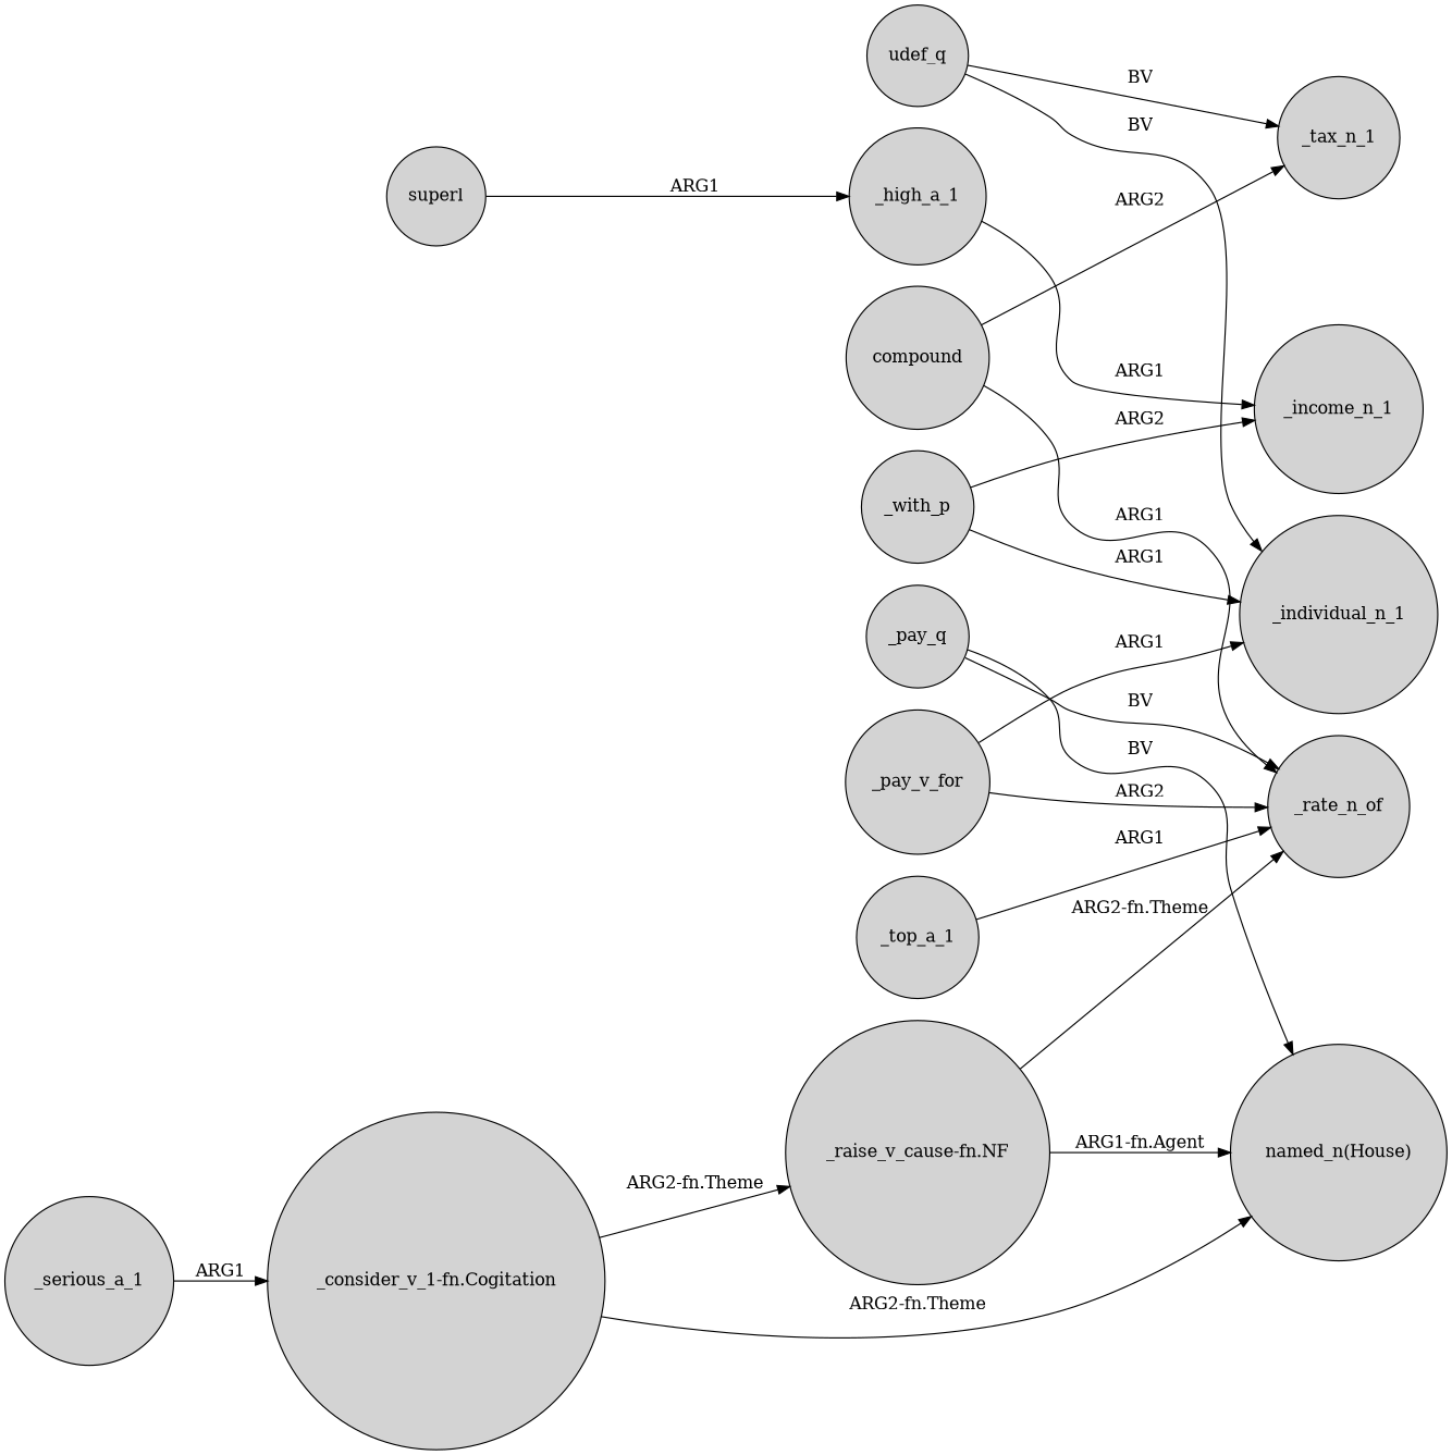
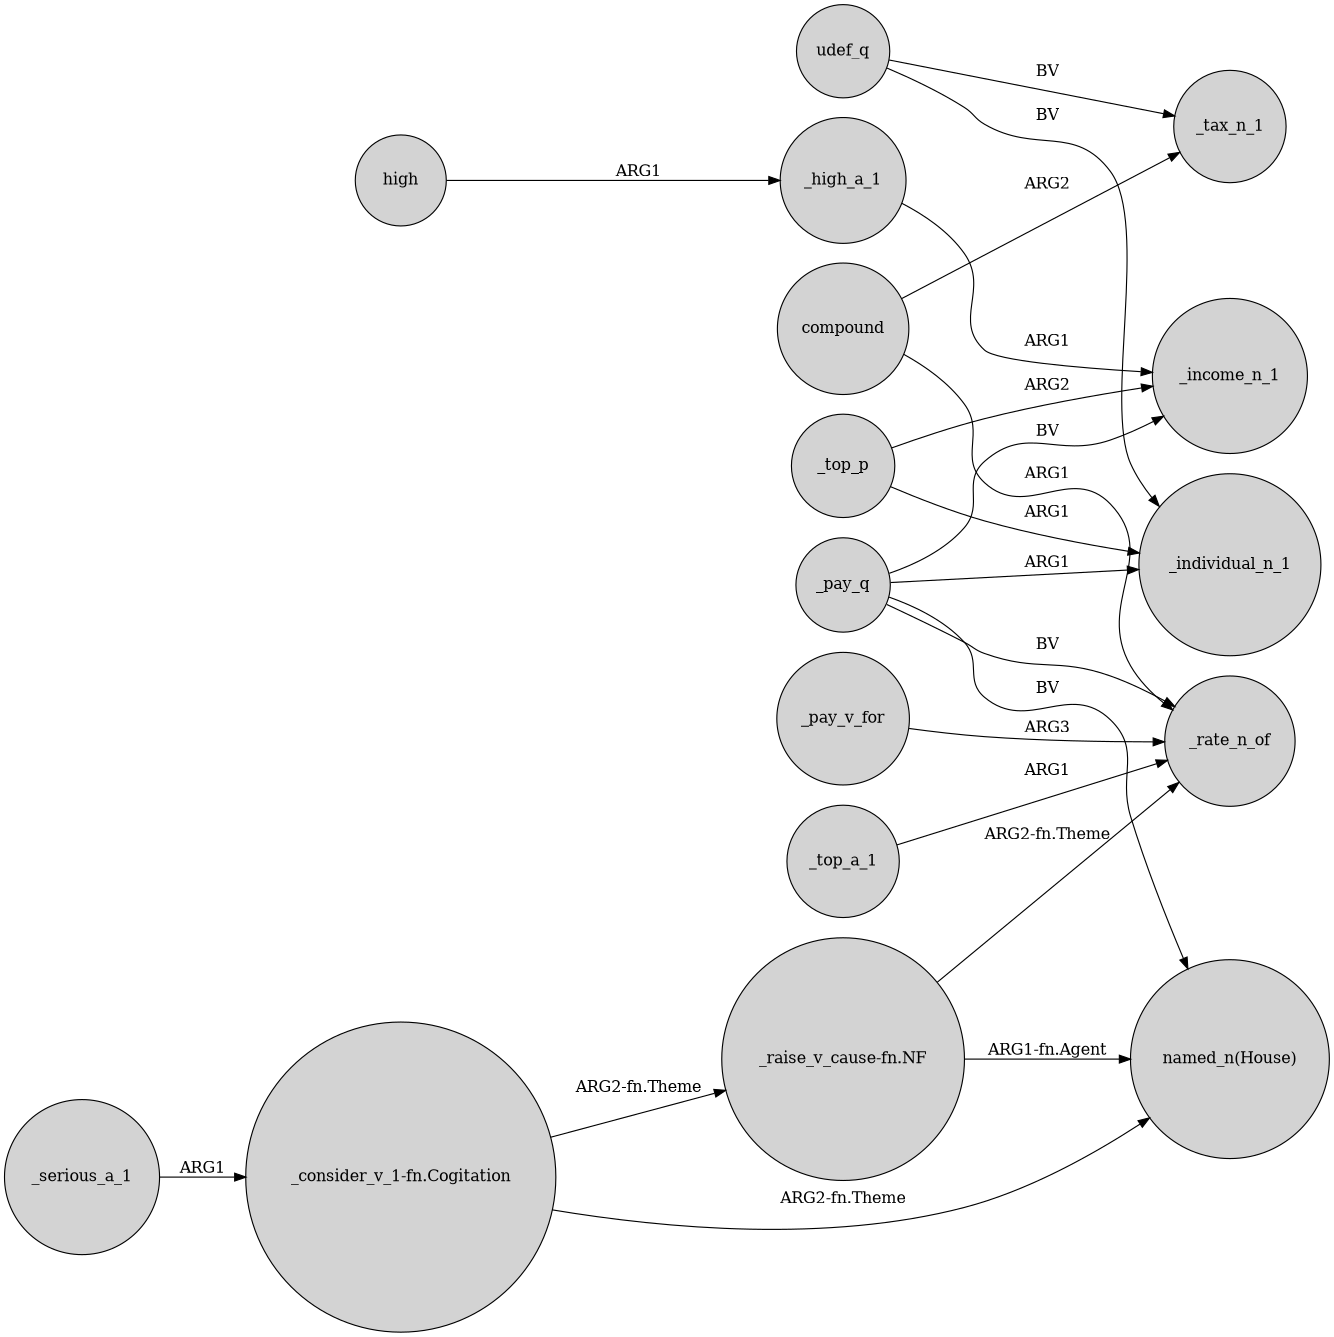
  digraph {
    rankdir=LR
    node [shape=circle style=filled]
-   _with_p
+   _with_p [label=_top_p]
    _individual_n_1
    _income_n_1
    _high_a_1
-   superl
+   superl [label=high]
    compound
    _rate_n_of
    _tax_n_1
    _serious_a_1
    "_consider_v_1-fn.Cogitation"
    "_raise_v_cause-fn.NF"
    "named_n(House)"
    udef_q
    n14 [label=_pay_q]
    _top_a_1
    _pay_v_for
    _with_p -> _individual_n_1 [label=ARG1]
    _with_p -> _income_n_1 [label=ARG2]
    _high_a_1 -> _income_n_1 [label=ARG1]
    superl -> _high_a_1 [label=ARG1]
    compound -> _rate_n_of [label=ARG1]
    compound -> _tax_n_1 [label=ARG2]
    _serious_a_1 -> "_consider_v_1-fn.Cogitation" [label=ARG1]
    "_consider_v_1-fn.Cogitation" -> "_raise_v_cause-fn.NF" [label="ARG2-fn.Theme"]
    "_consider_v_1-fn.Cogitation" -> "named_n(House)" [label="ARG2-fn.Theme"]
    "_raise_v_cause-fn.NF" -> _rate_n_of [label="ARG2-fn.Theme"]
    "_raise_v_cause-fn.NF" -> "named_n(House)" [label="ARG1-fn.Agent"]
    udef_q -> _individual_n_1 [label=BV]
    udef_q -> _tax_n_1 [label=BV]
+   n14 -> _income_n_1 [label=BV]
    n14 -> _rate_n_of [label=BV]
    n14 -> "named_n(House)" [label=BV]
    _top_a_1 -> _rate_n_of [label=ARG1]
-   _pay_v_for -> _individual_n_1 [label=ARG1]
-   _pay_v_for -> _rate_n_of [label=ARG2]
+   n14 -> _individual_n_1 [label=ARG1]
+   _pay_v_for -> _rate_n_of [label=ARG3]
  }
